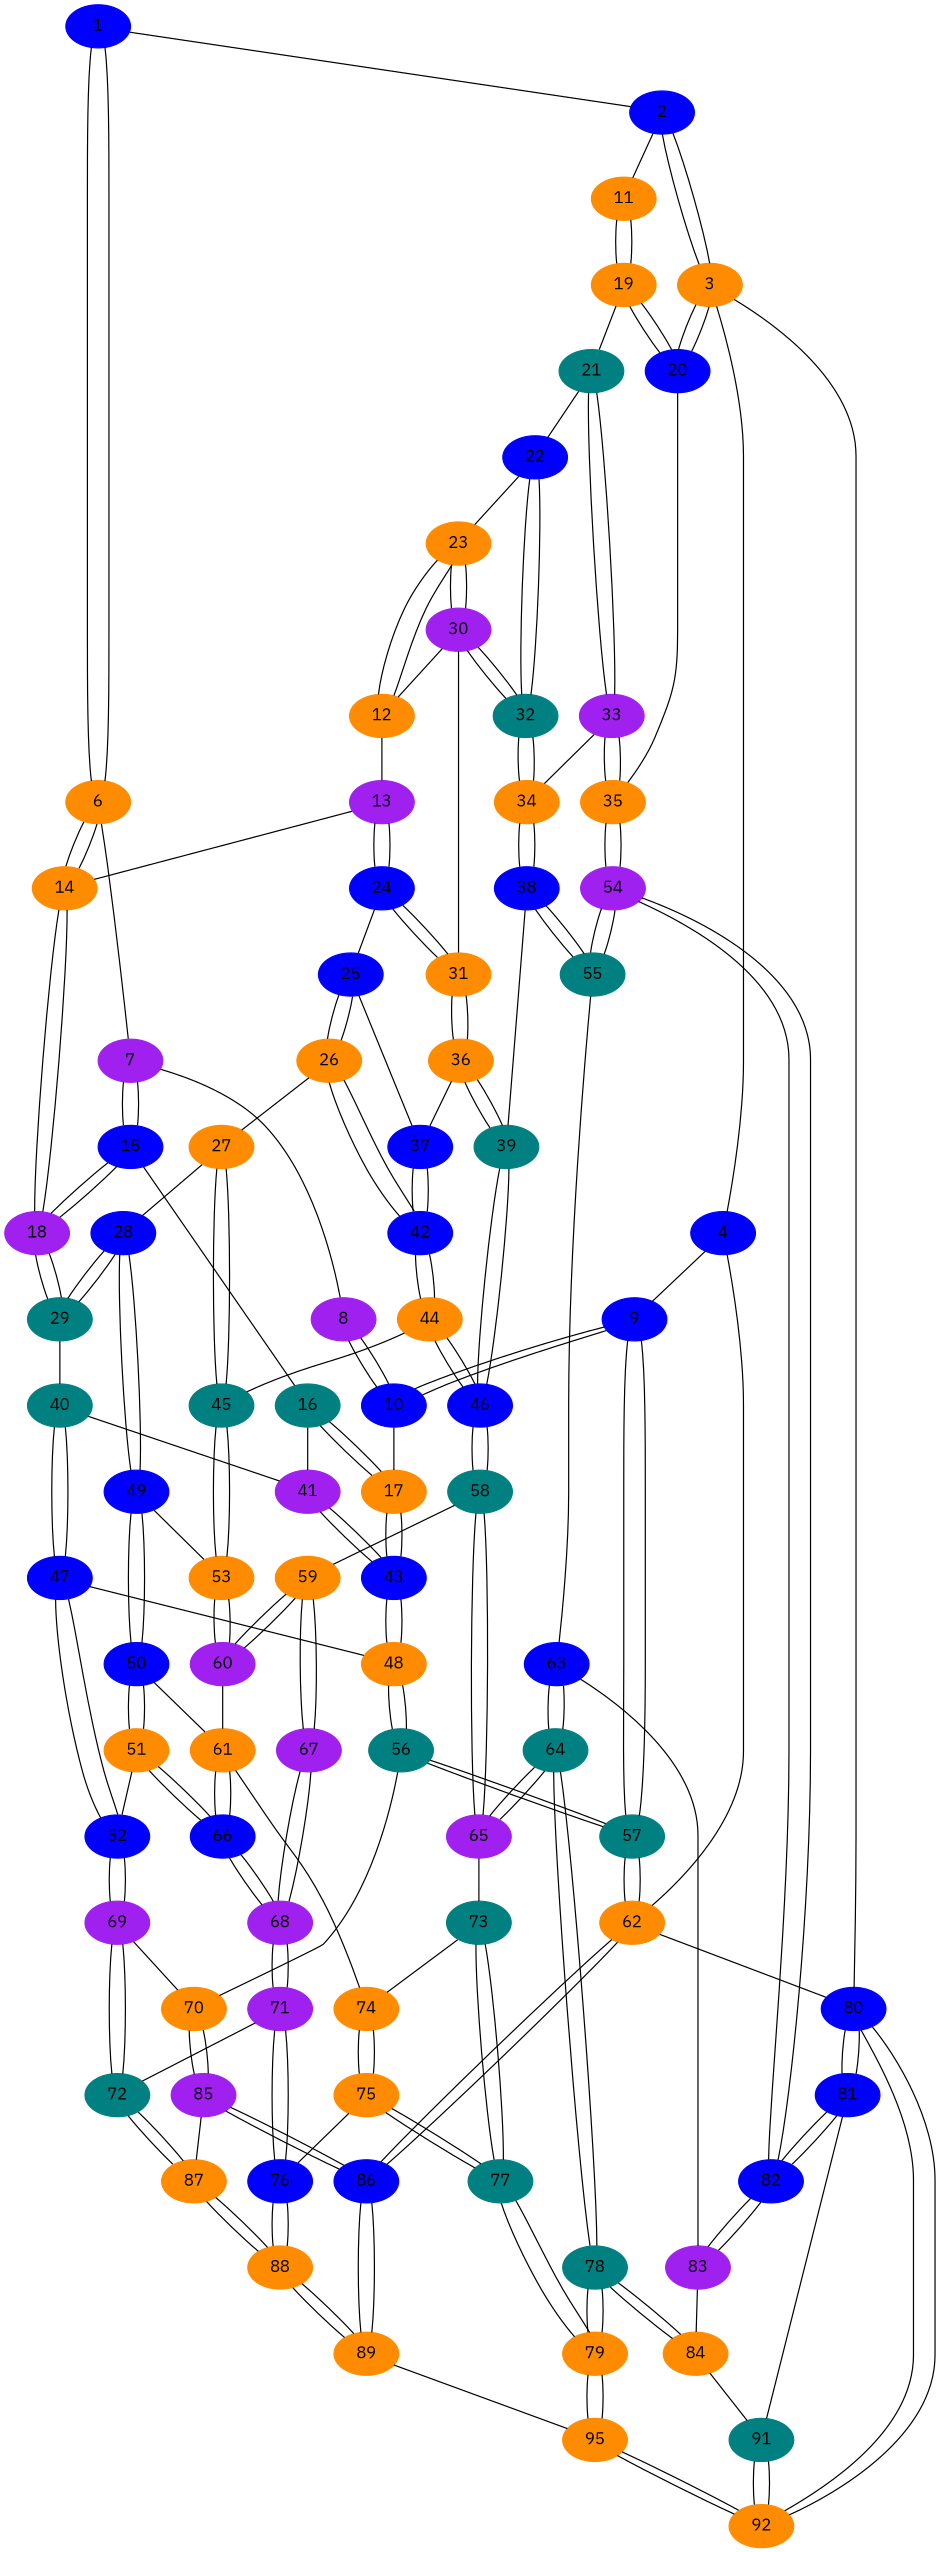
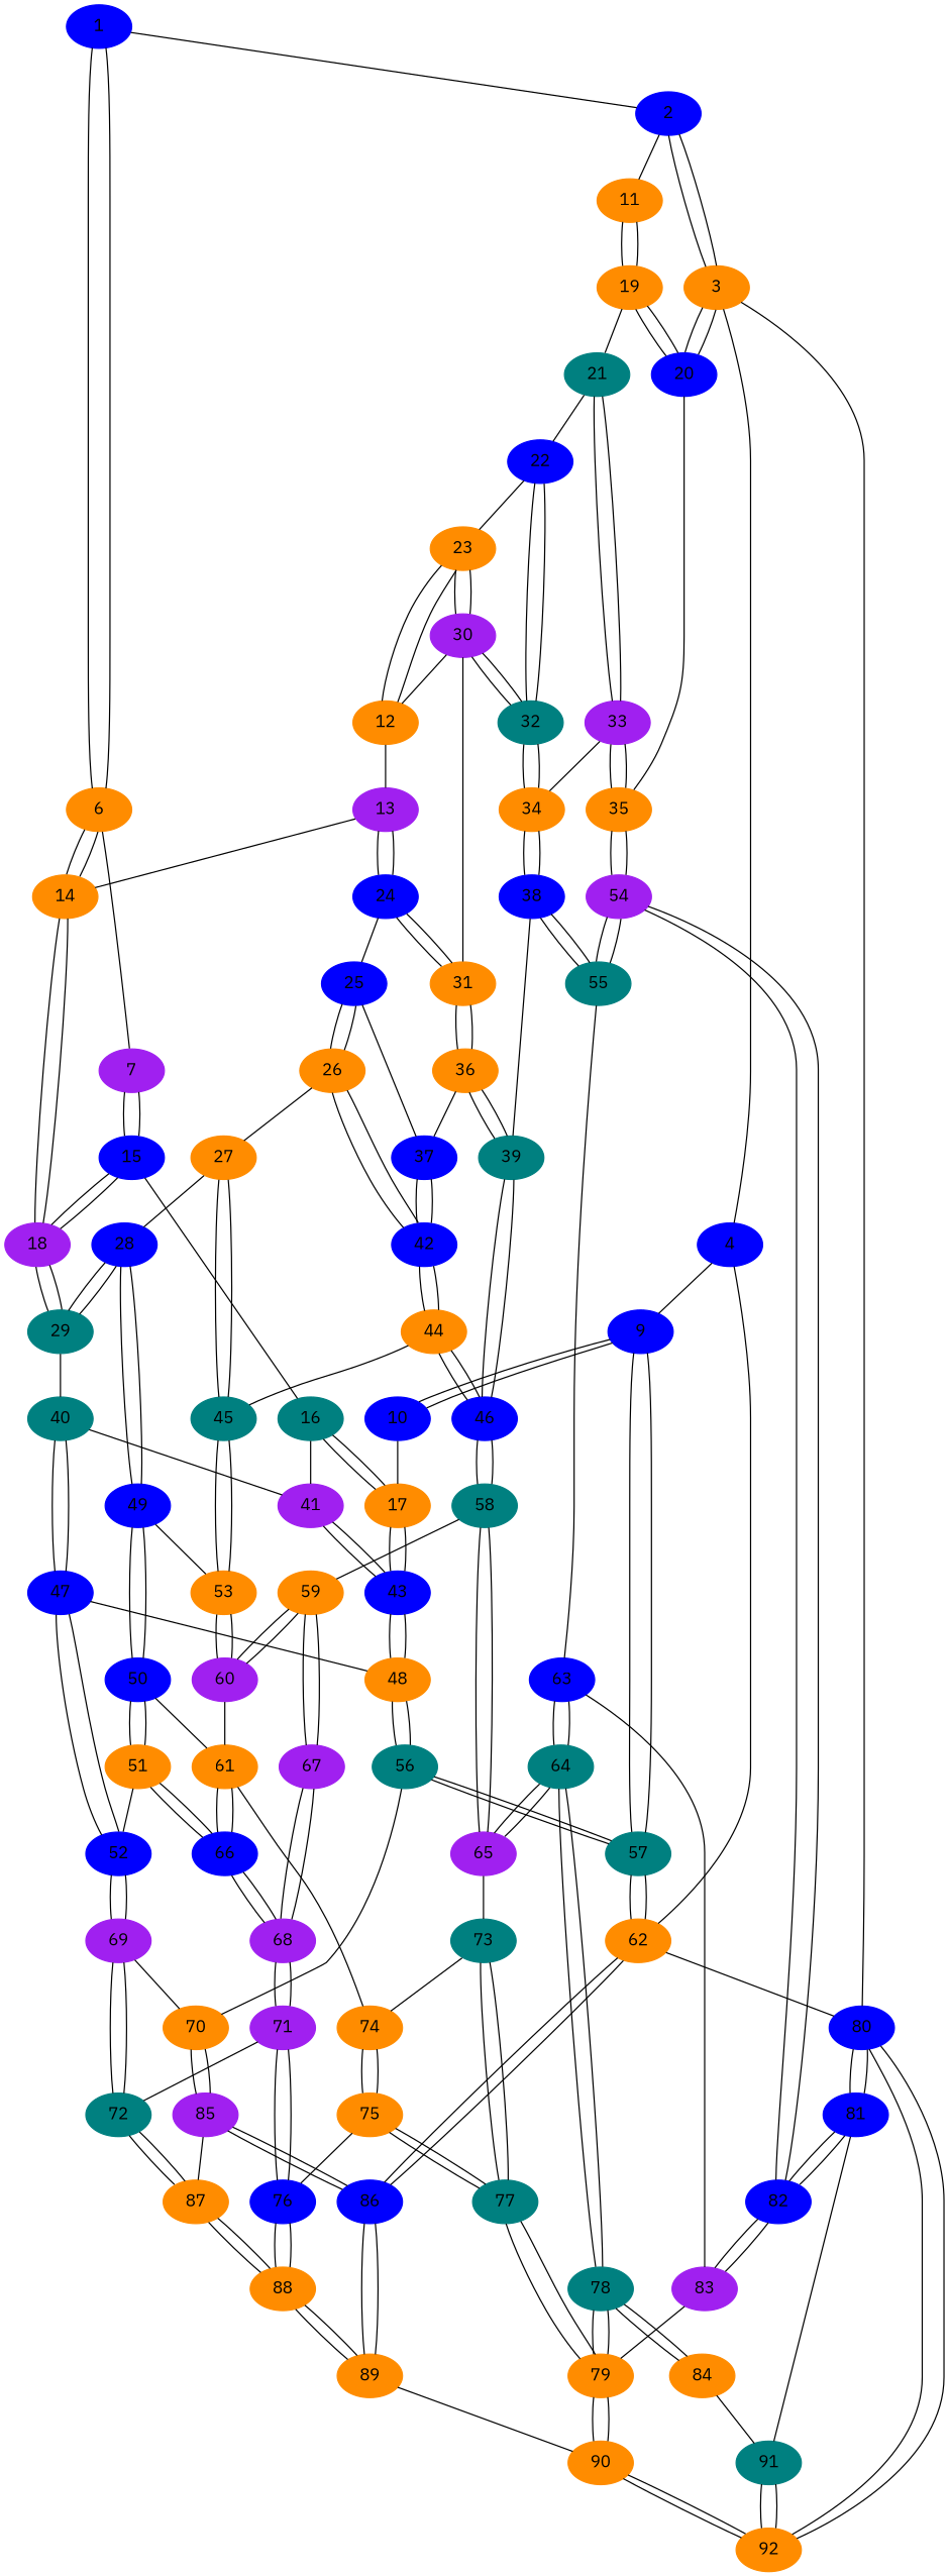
  graph {
    fontname="IBM Plex Sans"
    node [color=darkorange fontname="IBM Plex Sans" style=filled]
    edge [fontname="IBM Plex Sans"]
    1 [color=blue]
    2 [color=blue]
    6
    3
    11
    7 [color=purple]
    14
    4 [color=blue]
    20 [color=blue]
    80 [color=blue]
    19
    9 [color=blue]
    62
    35
    81 [color=blue]
    92
    10 [color=blue]
    57 [color=teal]
    86 [color=blue]
-   8 [color=purple]
    15 [color=blue]
    18 [color=purple]
    16 [color=teal]
    17
    43 [color=blue]
    13 [color=purple]
    12
    23
    21 [color=teal]
    24 [color=blue]
    30 [color=purple]
    25 [color=blue]
    31
    29 [color=teal]
    41 [color=purple]
    48
    40 [color=teal]
    22 [color=blue]
    33 [color=purple]
    54 [color=purple]
    32 [color=teal]
    34
    26
    37 [color=blue]
    36
    27
    42 [color=blue]
    28 [color=blue]
    45 [color=teal]
    44
    49 [color=blue]
    53
    50 [color=blue]
    47 [color=blue]
    39 [color=teal]
    38 [color=blue]
    55 [color=teal]
    82 [color=blue]
    46 [color=blue]
    63 [color=blue]
    58 [color=teal]
    52 [color=blue]
    56 [color=teal]
    60 [color=purple]
    59
    65 [color=purple]
    69 [color=purple]
    70
    51
    61
    66 [color=blue]
    74
    68 [color=purple]
    72 [color=teal]
    83 [color=purple]
    64 [color=teal]
    85 [color=purple]
    67 [color=purple]
    73 [color=teal]
    89
    78 [color=teal]
    84
    79
    77 [color=teal]
    71 [color=purple]
    75
    76 [color=blue]
    87
    88
-   90 [label=95]
+   90
    91 [color=teal]
    1 -- 2
    1 -- 6
    1 -- 6
    2 -- 3
    2 -- 3
    2 -- 11
    6 -- 7
    6 -- 14
    6 -- 14
    3 -- 4
    3 -- 20
    3 -- 20
    3 -- 80
    11 -- 19
    11 -- 19
-   7 -- 8
    7 -- 15
    7 -- 15
    14 -- 18
    14 -- 18
    4 -- 9
    4 -- 62
    20 -- 35
    80 -- 81
    80 -- 81
    80 -- 92
    80 -- 92
    19 -- 20
    19 -- 20
    19 -- 21
    9 -- 10
    9 -- 10
    9 -- 57
    9 -- 57
    62 -- 80
    62 -- 86
    62 -- 86
    35 -- 54
    35 -- 54
    81 -- 82
    81 -- 82
    81 -- 91
    10 -- 17
    57 -- 62
    57 -- 62
    86 -- 89
    86 -- 89
-   8 -- 10
-   8 -- 10
    15 -- 18
    15 -- 18
    15 -- 16
    18 -- 29
    18 -- 29
    16 -- 17
    16 -- 17
    16 -- 41
    17 -- 43
    17 -- 43
    43 -- 48
    43 -- 48
    13 -- 14
    13 -- 24
    13 -- 24
    12 -- 13
    12 -- 23
    12 -- 23
    23 -- 30
    23 -- 30
    21 -- 22
    21 -- 33
    21 -- 33
    24 -- 25
    24 -- 31
    24 -- 31
    30 -- 12
    30 -- 31
    30 -- 32
    30 -- 32
    25 -- 26
    25 -- 26
    25 -- 37
    31 -- 36
    31 -- 36
    29 -- 40
    41 -- 43
    41 -- 43
    48 -- 56
    48 -- 56
    40 -- 41
    40 -- 47
    40 -- 47
    22 -- 23
    22 -- 32
    22 -- 32
    33 -- 35
    33 -- 35
    33 -- 34
    54 -- 55
    54 -- 55
    54 -- 82
    54 -- 82
    32 -- 34
    32 -- 34
    34 -- 38
    34 -- 38
    26 -- 27
    26 -- 42
    26 -- 42
    37 -- 42
    37 -- 42
    36 -- 37
    36 -- 39
    36 -- 39
    27 -- 28
    27 -- 45
    27 -- 45
    42 -- 44
    42 -- 44
    28 -- 29
    28 -- 29
    28 -- 49
    28 -- 49
    45 -- 53
    45 -- 53
    44 -- 45
    44 -- 46
    44 -- 46
    49 -- 53
    49 -- 50
    49 -- 50
    53 -- 60
    53 -- 60
    50 -- 51
    50 -- 51
    50 -- 61
    47 -- 48
    47 -- 52
    47 -- 52
    39 -- 46
    39 -- 46
    38 -- 39
    38 -- 55
    38 -- 55
    55 -- 63
    82 -- 83
    82 -- 83
    46 -- 58
    46 -- 58
    63 -- 83
    63 -- 64
    63 -- 64
    58 -- 59
    58 -- 65
    58 -- 65
    52 -- 69
    52 -- 69
    56 -- 57
    56 -- 57
    56 -- 70
    60 -- 61
    59 -- 60
    59 -- 60
    59 -- 67
    59 -- 67
    65 -- 73
    69 -- 70
    69 -- 72
    69 -- 72
    70 -- 85
    70 -- 85
    51 -- 52
    51 -- 66
    51 -- 66
    61 -- 66
    61 -- 66
    61 -- 74
    66 -- 68
    66 -- 68
    74 -- 75
    74 -- 75
    68 -- 71
    68 -- 71
    72 -- 87
    72 -- 87
-   83 -- 84
+   83 -- 79
    64 -- 65
    64 -- 65
    64 -- 78
    64 -- 78
    85 -- 86
    85 -- 86
    85 -- 87
    67 -- 68
    67 -- 68
    73 -- 74
    73 -- 77
    73 -- 77
    89 -- 90
    78 -- 84
    78 -- 84
    78 -- 79
    78 -- 79
    84 -- 91
    79 -- 90
    79 -- 90
    77 -- 79
    77 -- 79
    71 -- 72
    71 -- 76
    71 -- 76
    75 -- 77
    75 -- 77
    75 -- 76
    76 -- 88
    76 -- 88
    87 -- 88
    87 -- 88
    88 -- 89
    88 -- 89
    90 -- 92
    90 -- 92
    91 -- 92
    91 -- 92
  }
